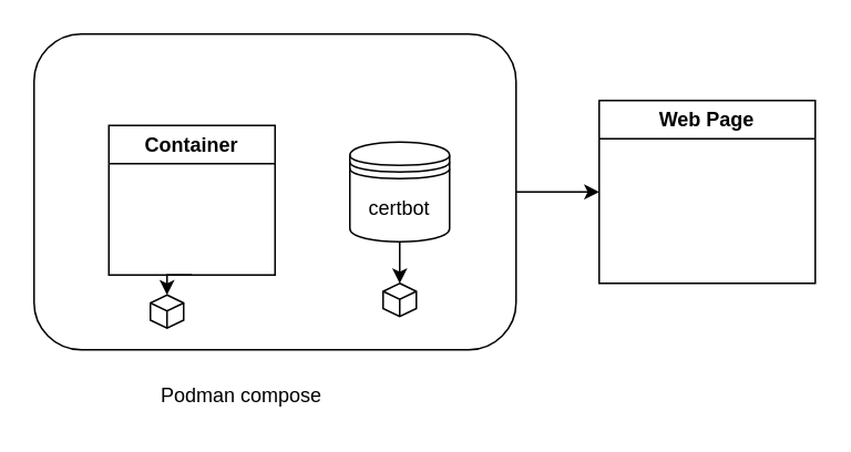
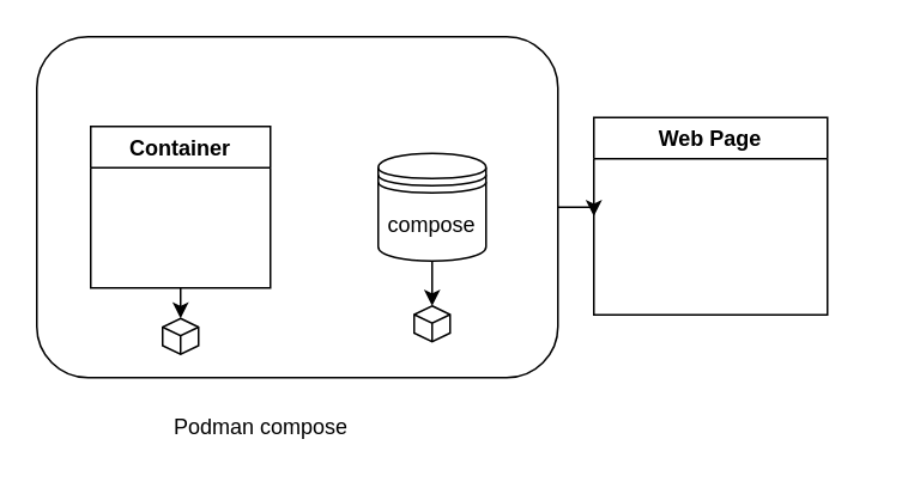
  <mxCell id="0" />
  <mxCell id="1" parent="0" />
  <mxCell id="2" style="edgeStyle=orthogonalEdgeStyle;rounded=0;orthogonalLoop=1;jettySize=auto;html=1;exitX=1;exitY=0.5;exitDx=0;exitDy=0;entryX=0;entryY=0.5;entryDx=0;entryDy=0;" edge="1" parent="1" source="3" target="7"><mxGeometry relative="1" as="geometry" /></mxCell>
  <mxCell id="3" value="" style="rounded=1;whiteSpace=wrap;html=1;" vertex="1" parent="1"><mxGeometry x="20" y="20" width="290" height="190" as="geometry" /></mxCell>
- <mxCell id="4" value="Container" style="swimlane;" vertex="1" parent="1"><mxGeometry x="65" y="75" width="100" height="90" as="geometry" /></mxCell>
- <mxCell id="5" value="certbot" style="shape=datastore;whiteSpace=wrap;html=1;" vertex="1" parent="1"><mxGeometry x="210" y="85" width="60" height="60" as="geometry" /></mxCell>
+ <mxCell id="4" value="Container" style="swimlane;" vertex="1" parent="1"><mxGeometry x="50" y="70" width="100" height="90" as="geometry" /></mxCell>
+ <mxCell id="5" value="compose" style="shape=datastore;whiteSpace=wrap;html=1;" vertex="1" parent="1"><mxGeometry x="210" y="85" width="60" height="60" as="geometry" /></mxCell>
  <mxCell id="6" value="Podman compose" style="text;html=1;strokeColor=none;fillColor=none;align=center;verticalAlign=middle;whiteSpace=wrap;overflow=hidden;" vertex="1" parent="1"><mxGeometry x="95" y="225" width="100" height="25" as="geometry" /></mxCell>
- <mxCell id="7" value="Web Page" style="swimlane;whiteSpace=wrap;html=1;" vertex="1" parent="1"><mxGeometry x="360" y="60" width="130" height="110" as="geometry" /></mxCell>
+ <mxCell id="7" value="Web Page" style="swimlane;whiteSpace=wrap;html=1;" vertex="1" parent="1"><mxGeometry x="330" y="65" width="130" height="110" as="geometry" /></mxCell>
  <mxCell id="8" value="" style="html=1;shape=mxgraph.basic.isocube;isoAngle=15;" vertex="1" parent="1"><mxGeometry x="90" y="177" width="20" height="20" as="geometry" /></mxCell>
  <mxCell id="9" value="" style="html=1;shape=mxgraph.basic.isocube;isoAngle=15;" vertex="1" parent="1"><mxGeometry x="230" y="170" width="20" height="20" as="geometry" /></mxCell>
  <mxCell id="10" style="edgeStyle=orthogonalEdgeStyle;rounded=0;orthogonalLoop=1;jettySize=auto;html=1;exitX=0.5;exitY=1;exitDx=0;exitDy=0;entryX=0.5;entryY=0;entryDx=0;entryDy=0;entryPerimeter=0;" edge="1" parent="1" source="4" target="8"><mxGeometry relative="1" as="geometry" /></mxCell>
  <mxCell id="11" style="edgeStyle=orthogonalEdgeStyle;rounded=0;orthogonalLoop=1;jettySize=auto;html=1;exitX=0.5;exitY=1;exitDx=0;exitDy=0;entryX=0.5;entryY=0;entryDx=0;entryDy=0;entryPerimeter=0;" edge="1" parent="1" source="5" target="9"><mxGeometry relative="1" as="geometry" /></mxCell>
